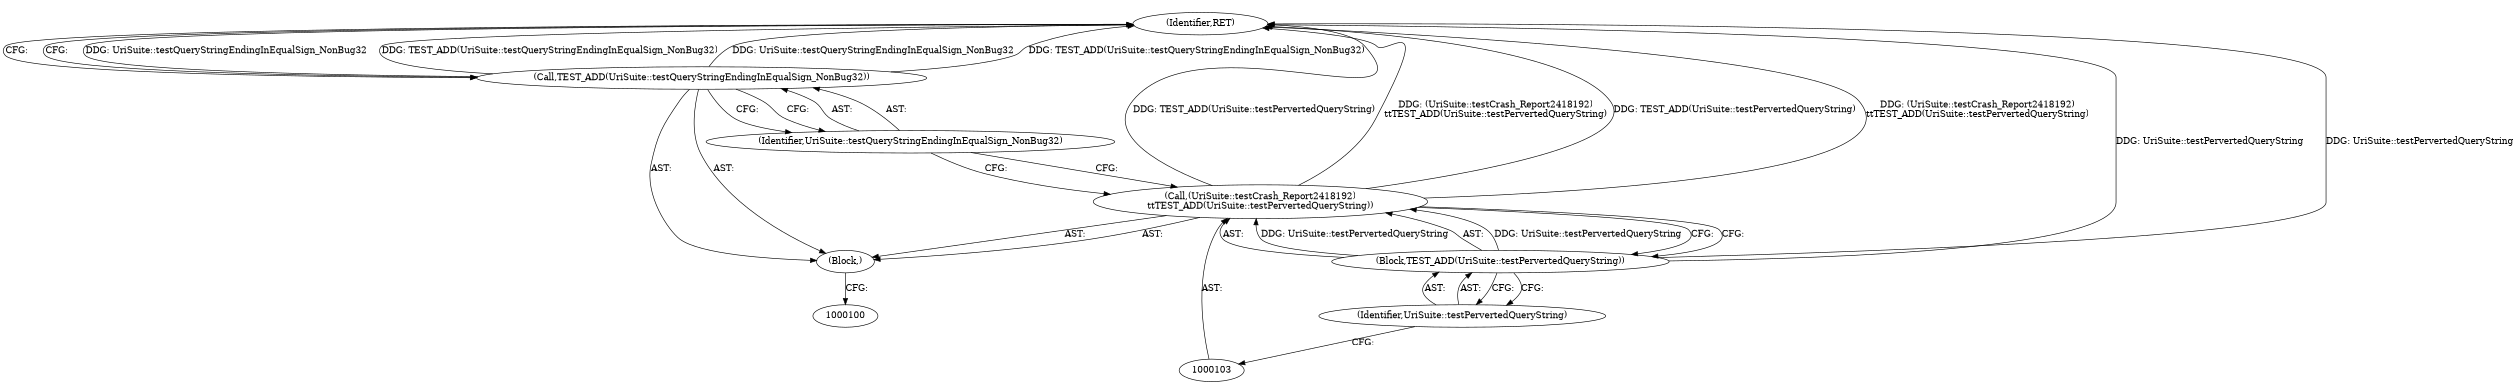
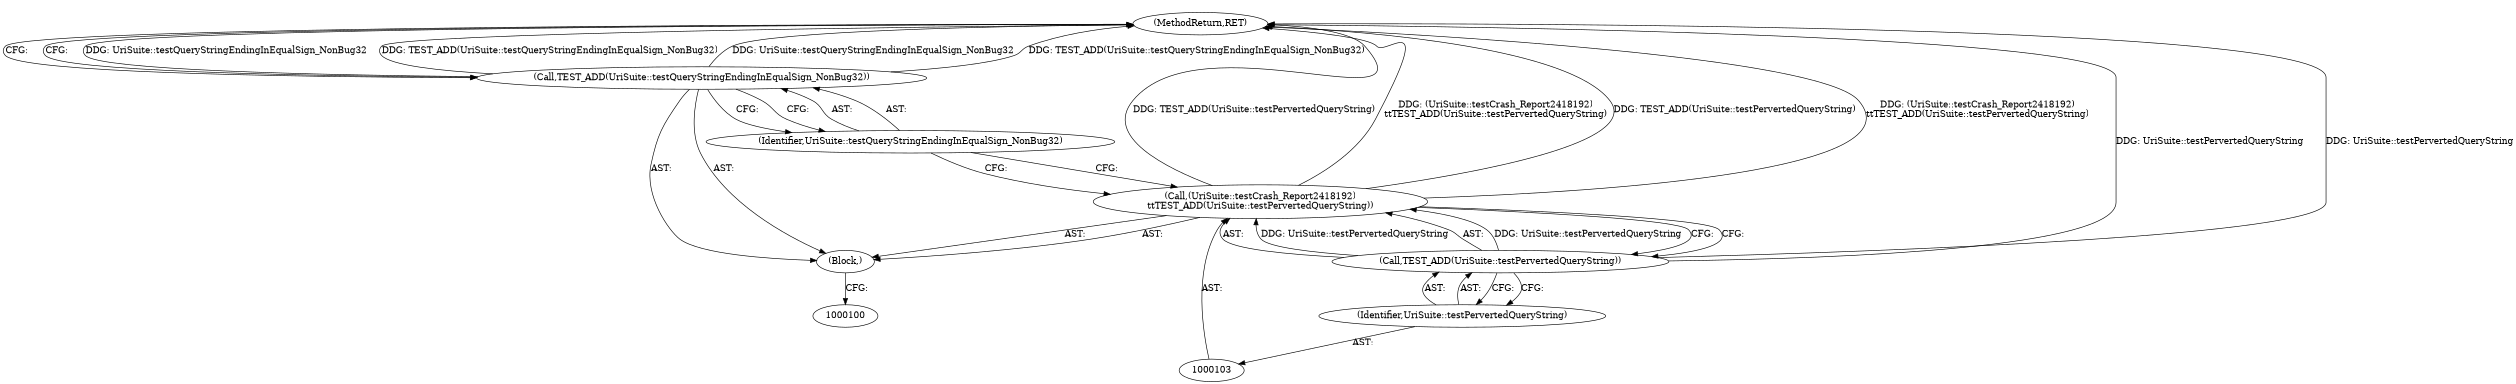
  digraph {
-   n1 [label="(Identifier,RET)"]
+   n1 [label="(MethodReturn,RET)"]
    n2 [label="(Call,TEST_ADD(UriSuite::testQueryStringEndingInEqualSign_NonBug32))"]
    n3 [label="(Block,)"]
    n4 [label="(Identifier,UriSuite::testQueryStringEndingInEqualSign_NonBug32)"]
    1000100
    n6 [label="(Call,(UriSuite::testCrash_Report2418192)\n\t\tTEST_ADD(UriSuite::testPervertedQueryString))"]
-   n7 [label="(Block,TEST_ADD(UriSuite::testPervertedQueryString))"]
+   n7 [label="(Call,TEST_ADD(UriSuite::testPervertedQueryString))"]
    n8 [label="(Identifier,UriSuite::testPervertedQueryString)"]
    1000103
    n1 -> n2 [label="CFG: "]
    n1 -> n2 [label="CFG: "]
    n2 -> n1 [label="DDG: UriSuite::testQueryStringEndingInEqualSign_NonBug32"]
    n2 -> n1 [label="DDG: TEST_ADD(UriSuite::testQueryStringEndingInEqualSign_NonBug32)"]
    n2 -> n1 [label="DDG: UriSuite::testQueryStringEndingInEqualSign_NonBug32"]
    n2 -> n1 [label="DDG: TEST_ADD(UriSuite::testQueryStringEndingInEqualSign_NonBug32)"]
    n2 -> n3 [label="AST: "]
    n2 -> n3 [label="AST: "]
    n2 -> n4 [label="CFG: "]
    n2 -> n4 [label="CFG: "]
    n3 -> 1000100 [label="CFG: "]
    n4 -> n2 [label="AST: "]
    n4 -> n2 [label="AST: "]
    n4 -> n6 [label="CFG: "]
    n4 -> n6 [label="CFG: "]
    n6 -> n1 [label="DDG: TEST_ADD(UriSuite::testPervertedQueryString)"]
    n6 -> n1 [label="DDG: (UriSuite::testCrash_Report2418192)\n\t\tTEST_ADD(UriSuite::testPervertedQueryString)"]
    n6 -> n1 [label="DDG: TEST_ADD(UriSuite::testPervertedQueryString)"]
    n6 -> n1 [label="DDG: (UriSuite::testCrash_Report2418192)\n\t\tTEST_ADD(UriSuite::testPervertedQueryString)"]
    n6 -> n3 [label="AST: "]
    n6 -> n3 [label="AST: "]
    n6 -> n7 [label="CFG: "]
    n6 -> n7 [label="CFG: "]
    n7 -> n1 [label="DDG: UriSuite::testPervertedQueryString"]
    n7 -> n1 [label="DDG: UriSuite::testPervertedQueryString"]
    n7 -> n6 [label="AST: "]
    n7 -> n6 [label="DDG: UriSuite::testPervertedQueryString"]
    n7 -> n6 [label="AST: "]
    n7 -> n6 [label="DDG: UriSuite::testPervertedQueryString"]
    n7 -> n8 [label="CFG: "]
    n7 -> n8 [label="CFG: "]
    n8 -> n7 [label="AST: "]
    n8 -> n7 [label="AST: "]
-   n8 -> 1000103 [label="CFG: "]
+   n8 -> 1000103 [label="AST: "]
    1000103 -> n6 [label="AST: "]
  }
